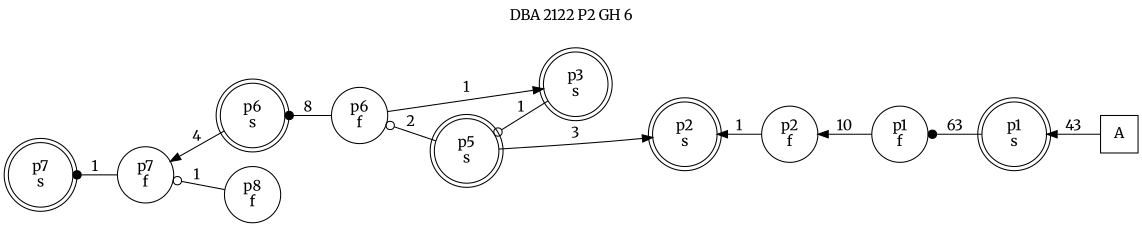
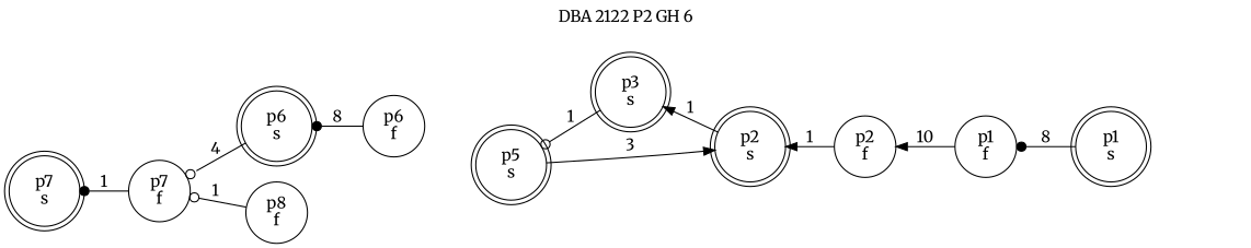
  digraph {
    fontname=Merriweather
    label=" DBA 2122 P2 GH 6 "
    labelloc=tl
    rankdir=RL
    node [fontname=Merriweather shape=doublecircle]
    edge [arrowhead=normal fontname=Merriweather]
-   n1 [label=A shape=square]
    n2 [label="p1\ns"]
    n3 [label="p1\nf" shape=circle]
    n4 [label="p2\nf" shape=circle]
    n5 [label="p2\ns"]
    n6 [label="p3\ns"]
    n7 [label="p5\ns"]
    n8 [label="p6\nf" shape=circle]
    n9 [label="p6\ns"]
    n10 [label="p7\nf" shape=circle]
    n11 [label="p7\ns"]
    n12 [label="p8\nf" shape=circle]
-   n1 -> n2 [label=43]
-   n2 -> n3 [arrowhead=dot label=63]
+   n2 -> n3 [arrowhead=dot label=8]
    n3 -> n4 [label=10]
    n4 -> n5 [label=1]
-   n8 -> n6 [label=1]
+   n5 -> n6 [label=1]
    n6 -> n7 [arrowhead=odot label=1]
    n7 -> n5 [label=3]
-   n7 -> n8 [arrowhead=odot label=2]
    n8 -> n9 [arrowhead=dot label=8]
-   n9 -> n10 [label=4]
+   n9 -> n10 [arrowhead=odot label=4]
    n10 -> n11 [arrowhead=dot label=1]
    n12 -> n10 [arrowhead=odot label=1]
  }
